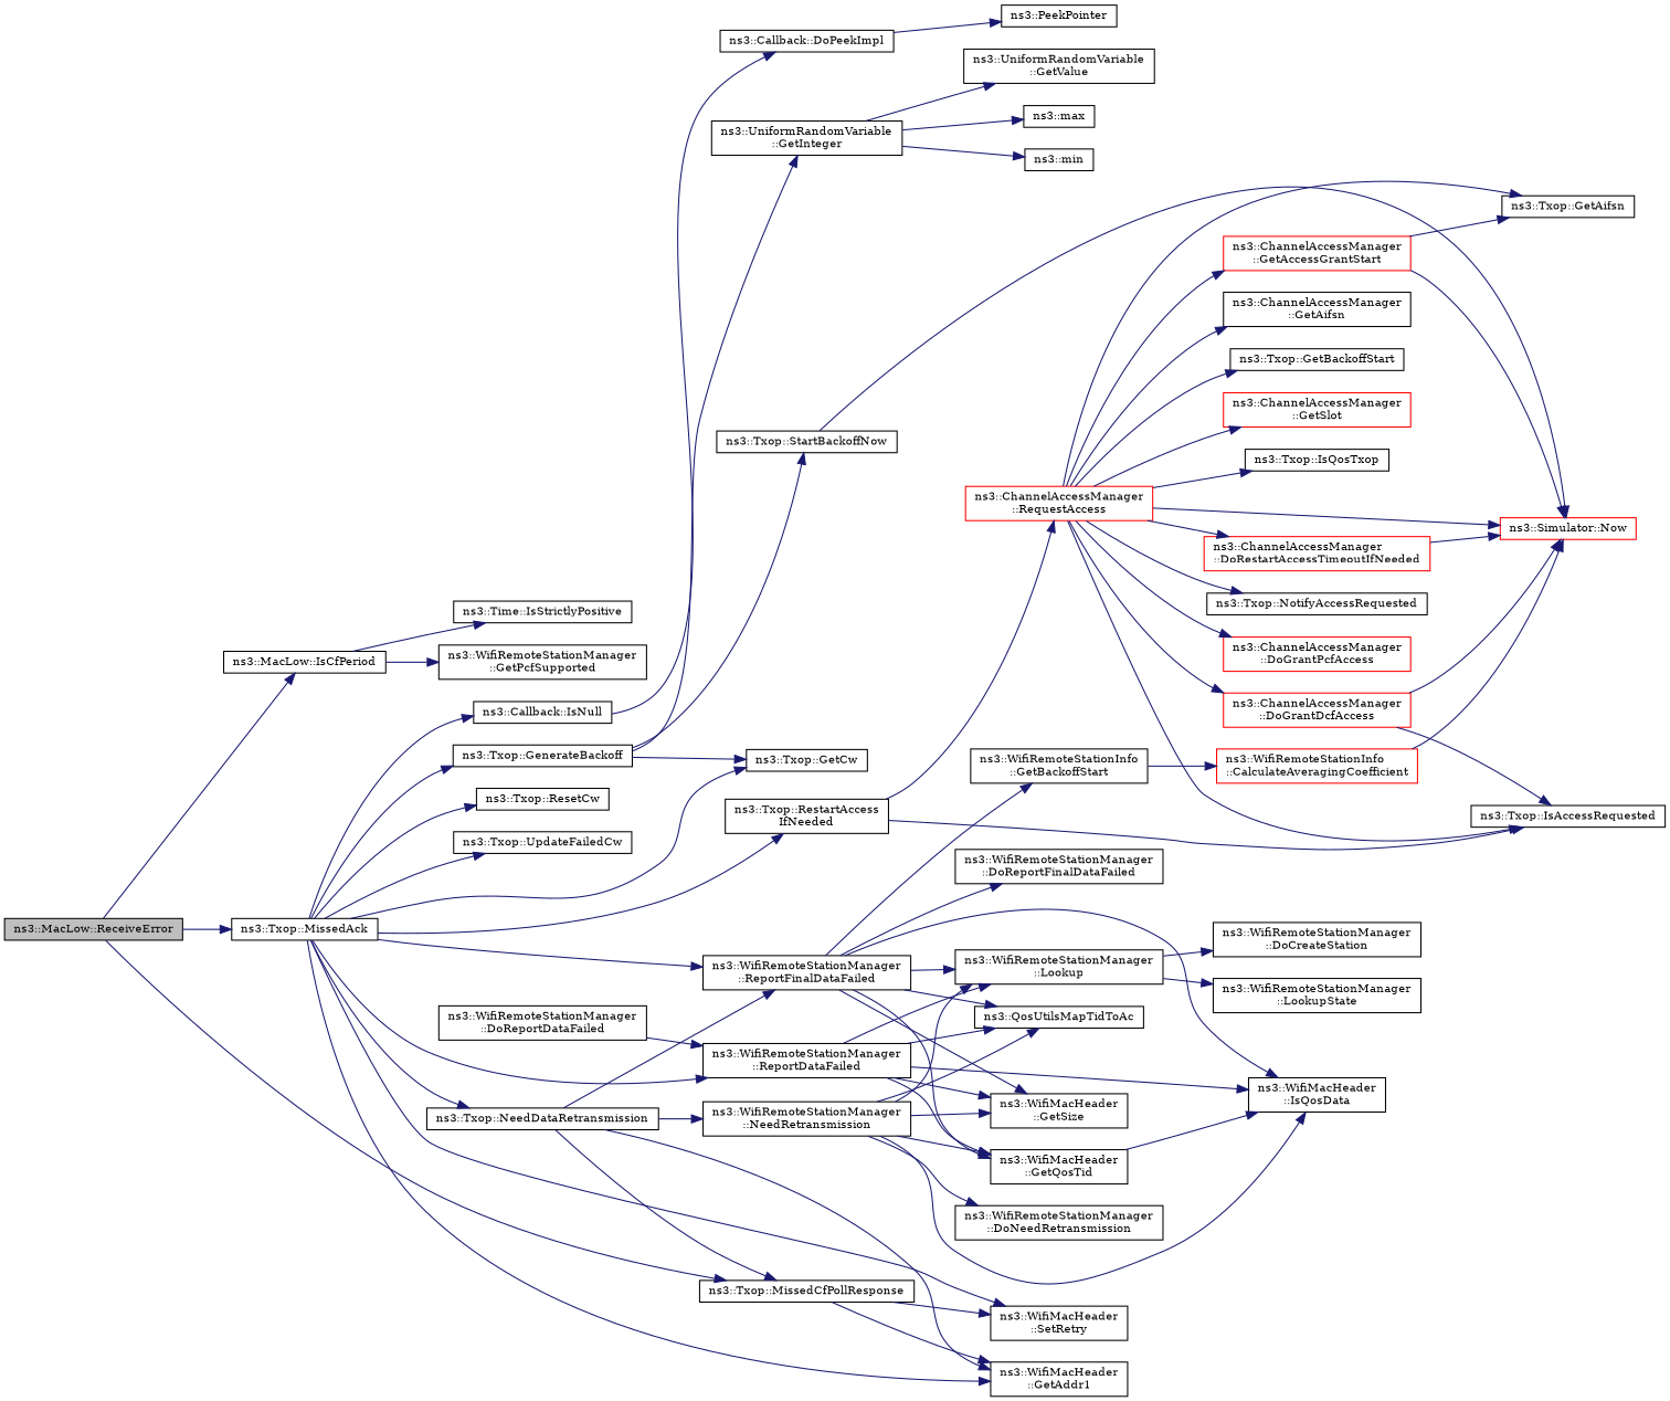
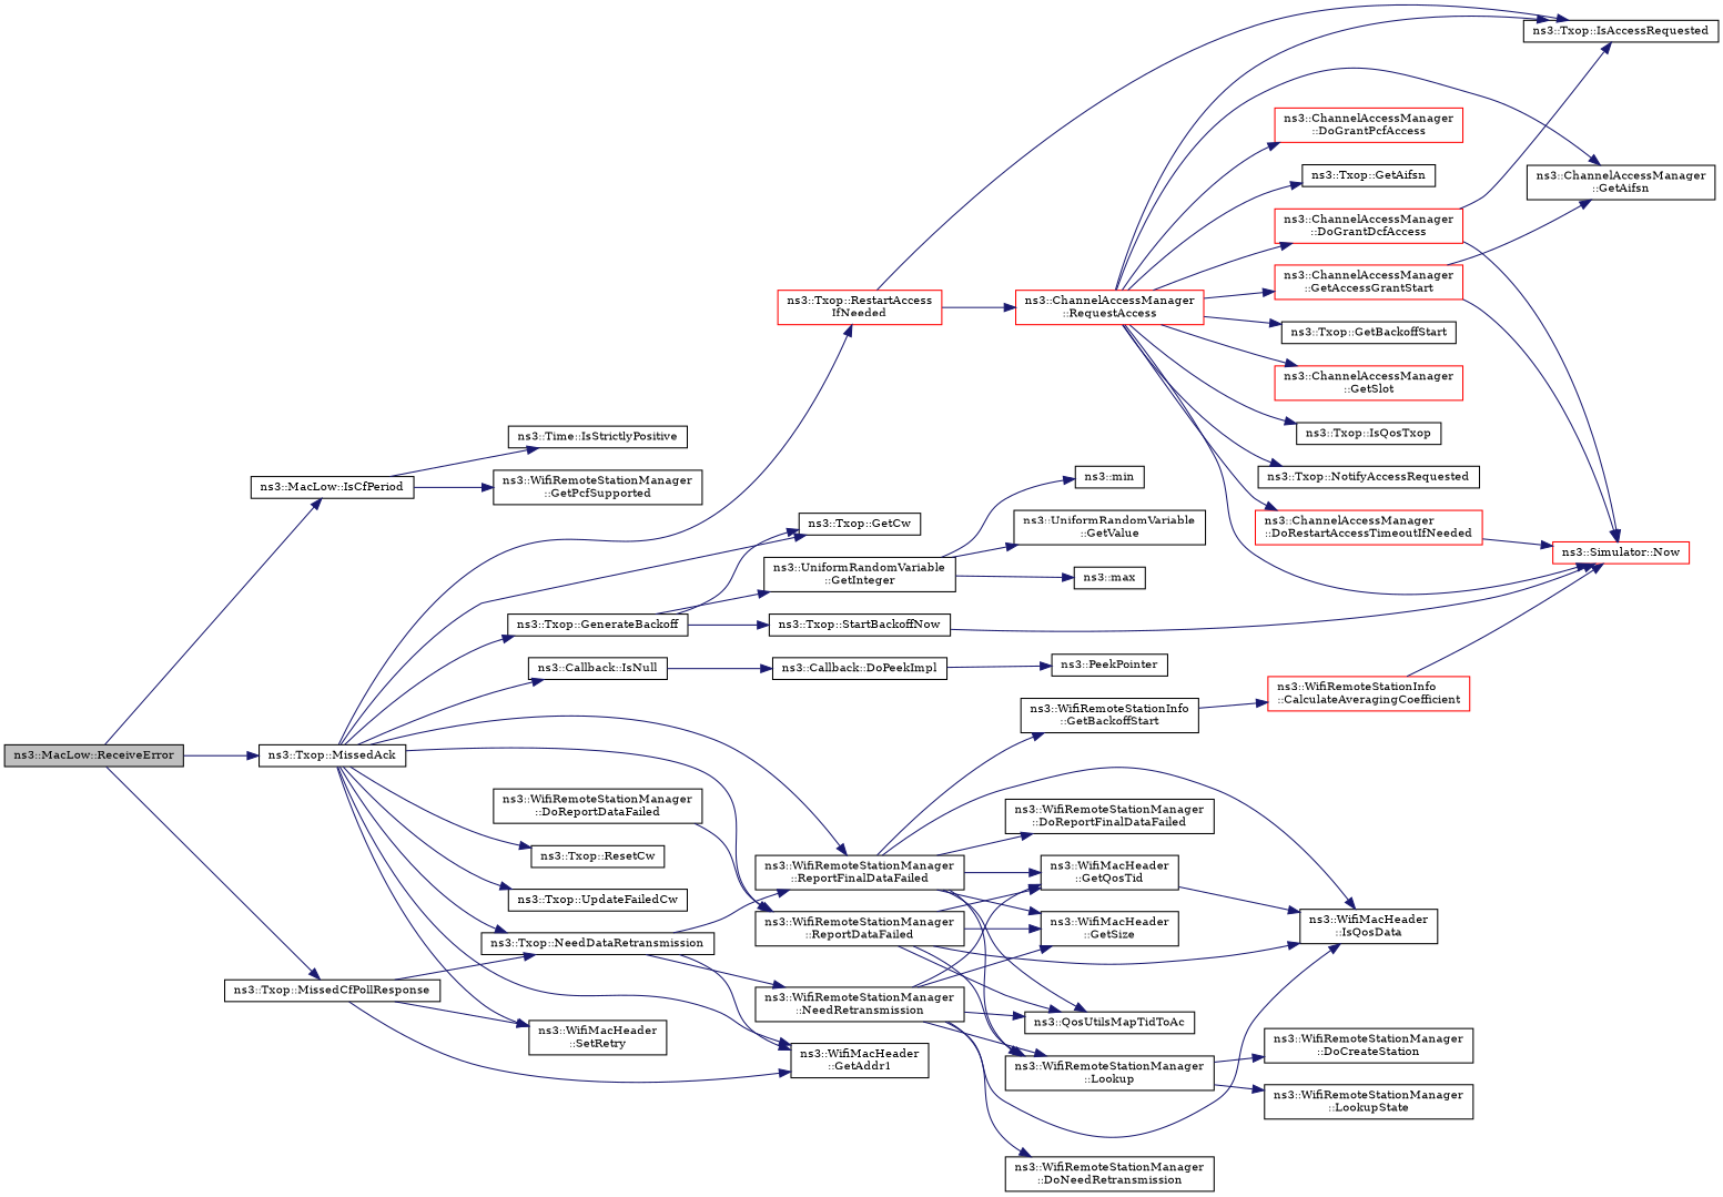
  digraph {
    fontname="DejaVu Serif"
    rankdir=LR
    node [color=black fillcolor=white fontname="DejaVu Serif" fontsize=10 shape=record style=filled]
    edge [color=midnightblue fontname="DejaVu Serif" fontsize=10 labelfontname=Helvetica labelfontsize=10 style=solid]
    n1 [fillcolor=grey75 fontcolor=black height=0.2 label="ns3::MacLow::ReceiveError" width=0.4]
    n2 [height=0.2 label="ns3::MacLow::IsCfPeriod" width=0.4]
    n3 [height=0.2 label="ns3::Txop::MissedAck" width=0.4]
    n4 [height=0.2 label="ns3::Txop::MissedCfPollResponse" width=0.4]
    n5 [height=0.2 label="ns3::WifiRemoteStationManager\l::GetPcfSupported" width=0.4]
    n6 [height=0.2 label="ns3::Time::IsStrictlyPositive" width=0.4]
    n7 [height=0.2 label="ns3::Txop::GenerateBackoff" width=0.4]
    n8 [height=0.2 label="ns3::Txop::GetCw" width=0.4]
    n9 [height=0.2 label="ns3::WifiMacHeader\l::GetAddr1" width=0.4]
    n10 [height=0.2 label="ns3::Callback::IsNull" width=0.4]
    n11 [height=0.2 label="ns3::Txop::NeedDataRetransmission" width=0.4]
    n12 [height=0.2 label="ns3::WifiRemoteStationManager\l::ReportDataFailed" width=0.4]
    n13 [height=0.2 label="ns3::WifiRemoteStationManager\l::ReportFinalDataFailed" width=0.4]
    n14 [height=0.2 label="ns3::Txop::ResetCw" width=0.4]
-   n15 [height=0.2 label="ns3::Txop::RestartAccess\lIfNeeded" width=0.4]
+   n15 [color=red height=0.2 label="ns3::Txop::RestartAccess\lIfNeeded" width=0.4]
    n16 [height=0.2 label="ns3::WifiMacHeader\l::SetRetry" width=0.4]
    n17 [height=0.2 label="ns3::Txop::UpdateFailedCw" width=0.4]
    n18 [height=0.2 label="ns3::UniformRandomVariable\l::GetInteger" width=0.4]
    n19 [height=0.2 label="ns3::Txop::StartBackoffNow" width=0.4]
    n20 [height=0.2 label="ns3::Callback::DoPeekImpl" width=0.4]
    n21 [height=0.2 label="ns3::WifiRemoteStationManager\l::NeedRetransmission" width=0.4]
    n22 [height=0.2 label="ns3::WifiMacHeader\l::GetQosTid" width=0.4]
    n23 [height=0.2 label="ns3::WifiMacHeader\l::IsQosData" width=0.4]
    n24 [height=0.2 label="ns3::WifiMacHeader\l::GetSize" width=0.4]
    n25 [height=0.2 label="ns3::WifiRemoteStationManager\l::Lookup" width=0.4]
    n26 [height=0.2 label="ns3::QosUtilsMapTidToAc" width=0.4]
    n27 [height=0.2 label="ns3::WifiRemoteStationManager\l::DoReportFinalDataFailed" width=0.4]
    n28 [height=0.2 label="ns3::WifiRemoteStationInfo\l::GetBackoffStart" width=0.4]
    n29 [height=0.2 label="ns3::Txop::IsAccessRequested" width=0.4]
    n30 [color=red height=0.2 label="ns3::ChannelAccessManager\l::RequestAccess" width=0.4]
    n31 [height=0.2 label="ns3::UniformRandomVariable\l::GetValue" width=0.4]
    n32 [height=0.2 label="ns3::max" width=0.4]
    n33 [height=0.2 label="ns3::min" width=0.4]
    n34 [color=red height=0.2 label="ns3::Simulator::Now" width=0.4]
    n35 [height=0.2 label="ns3::PeekPointer" width=0.4]
    n36 [height=0.2 label="ns3::WifiRemoteStationManager\l::DoNeedRetransmission" width=0.4]
    n37 [height=0.2 label="ns3::WifiRemoteStationManager\l::DoCreateStation" width=0.4]
    n38 [height=0.2 label="ns3::WifiRemoteStationManager\l::LookupState" width=0.4]
    n39 [height=0.2 label="ns3::WifiRemoteStationManager\l::DoReportDataFailed" width=0.4]
    n40 [color=red height=0.2 label="ns3::WifiRemoteStationInfo\l::CalculateAveragingCoefficient" width=0.4]
    n41 [color=red height=0.2 label="ns3::ChannelAccessManager\l::DoGrantDcfAccess" width=0.4]
    n42 [color=red height=0.2 label="ns3::ChannelAccessManager\l::DoGrantPcfAccess" width=0.4]
    n43 [color=red height=0.2 label="ns3::ChannelAccessManager\l::DoRestartAccessTimeoutIfNeeded" width=0.4]
    n44 [color=red height=0.2 label="ns3::ChannelAccessManager\l::GetAccessGrantStart" width=0.4]
    n45 [height=0.2 label="ns3::ChannelAccessManager\l::GetAifsn" width=0.4]
    n46 [height=0.2 label="ns3::Txop::GetAifsn" width=0.4]
    n47 [height=0.2 label="ns3::Txop::GetBackoffStart" width=0.4]
    n48 [color=red height=0.2 label="ns3::ChannelAccessManager\l::GetSlot" width=0.4]
    n49 [height=0.2 label="ns3::Txop::IsQosTxop" width=0.4]
    n50 [height=0.2 label="ns3::Txop::NotifyAccessRequested" width=0.4]
    n1 -> n2
    n1 -> n3
    n1 -> n4
    n2 -> n5
    n2 -> n6
    n3 -> n7
    n3 -> n8
    n3 -> n9
    n3 -> n10
    n3 -> n11
    n3 -> n12
    n3 -> n13
    n3 -> n14
    n3 -> n15
    n3 -> n16
    n3 -> n17
    n4 -> n9
-   n11 -> n4
+   n4 -> n11
    n4 -> n16
    n7 -> n8
    n7 -> n18
    n7 -> n19
    n10 -> n20
    n11 -> n9
    n11 -> n13
    n11 -> n21
    n12 -> n22
    n12 -> n23
    n12 -> n24
    n12 -> n25
    n12 -> n26
    n13 -> n22
    n13 -> n23
    n13 -> n24
    n13 -> n25
    n13 -> n26
    n13 -> n27
    n13 -> n28
    n15 -> n29
    n15 -> n30
    n18 -> n31
    n18 -> n32
    n18 -> n33
    n19 -> n34
    n20 -> n35
    n21 -> n22
    n21 -> n23
    n21 -> n24
    n21 -> n25
    n21 -> n26
    n21 -> n36
    n22 -> n23
    n25 -> n37
    n25 -> n38
    n28 -> n40
    n30 -> n29
    n30 -> n34
    n30 -> n41
    n30 -> n42
    n30 -> n43
    n30 -> n44
    n30 -> n45
    n30 -> n46
    n30 -> n47
    n30 -> n48
    n30 -> n49
    n30 -> n50
    n39 -> n12
    n40 -> n34
    n41 -> n29
    n41 -> n34
    n43 -> n34
    n44 -> n34
-   n44 -> n46
+   n44 -> n45
  }
